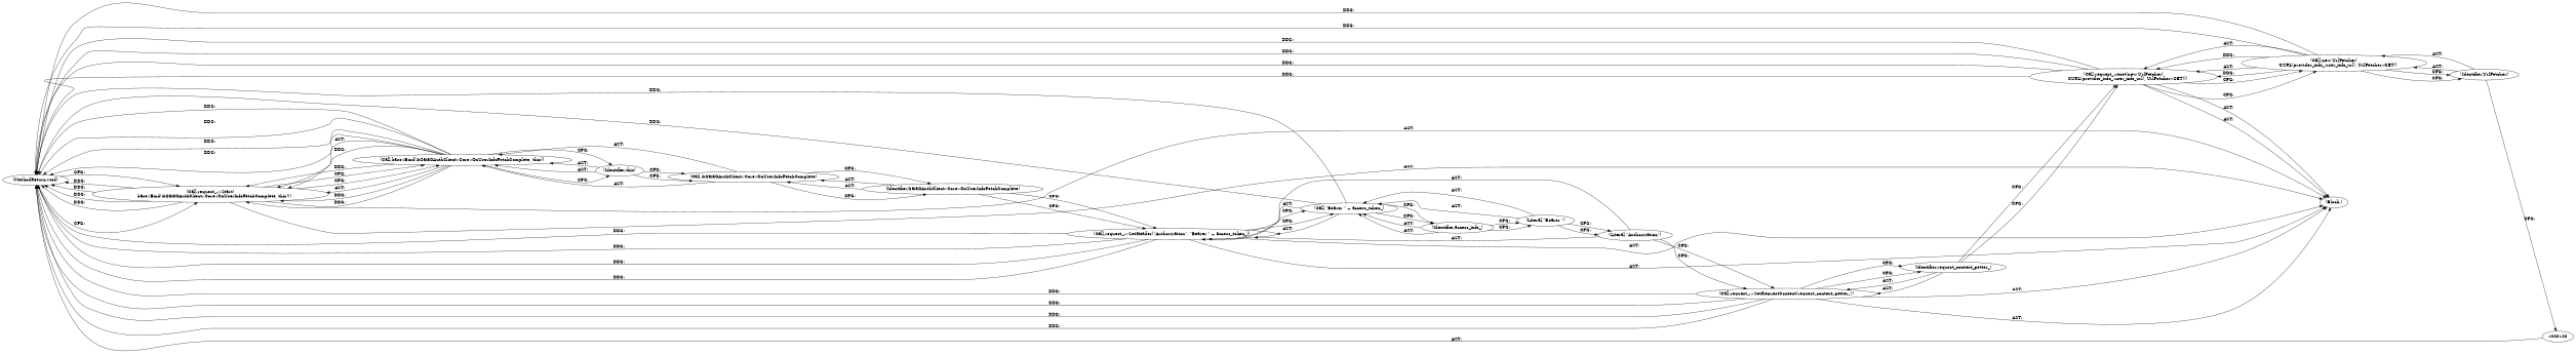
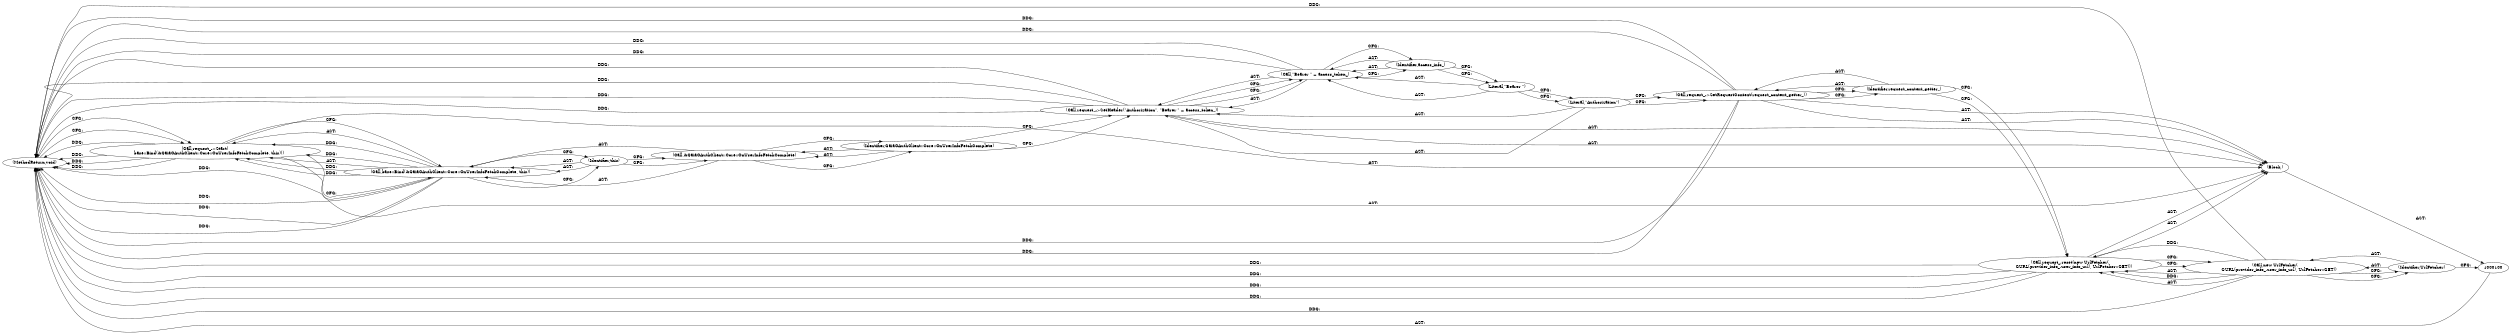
  digraph {
    rankdir=LR
    n1 [label="(MethodReturn,void)"]
    n2 [label="(Call,request_->Start(\n      base::Bind(&GaiaOAuthClient::Core::OnUserInfoFetchComplete, this)))"]
    n3 [label="(Block,)"]
    n4 [label="(Call,base::Bind(&GaiaOAuthClient::Core::OnUserInfoFetchComplete, this))"]
    1000100
    n6 [label="(Call,new UrlFetcher(\n      GURL(provider_info_.user_info_url), UrlFetcher::GET))"]
    n7 [label="(Call,request_.reset(new UrlFetcher(\n      GURL(provider_info_.user_info_url), UrlFetcher::GET)))"]
    n8 [label="(Identifier,UrlFetcher)"]
    n9 [label="(Call,request_->SetRequestContext(request_context_getter_))"]
    n10 [label="(Identifier,request_context_getter_)"]
    n11 [label="(Call,request_->SetHeader(\"Authorization\", \"Bearer \" + access_token_))"]
    n12 [label="(Call,\"Bearer \" + access_token_)"]
    n13 [label="(Identifier,access_info_)"]
    n14 [label="(Literal,\"Authorization\")"]
    n15 [label="(Literal,\"Bearer \")"]
    n16 [label="(Identifier,this)"]
    n17 [label="(Call,&GaiaOAuthClient::Core::OnUserInfoFetchComplete)"]
    n18 [label="(Identifier,GaiaOAuthClient::Core::OnUserInfoFetchComplete)"]
    n1 -> n2 [label="CFG: "]
    n1 -> n2 [label="CFG: "]
    n2 -> n1 [label="DDG: "]
    n2 -> n1 [label="DDG: "]
    n2 -> n1 [label="DDG: "]
    n2 -> n1 [label="DDG: "]
    n2 -> n3 [label="AST: "]
    n2 -> n3 [label="AST: "]
    n2 -> n4 [label="CFG: "]
    n2 -> n4 [label="CFG: "]
+   n3 -> 1000100 [label="AST: "]
    n4 -> n1 [label="DDG: "]
    n4 -> n1 [label="DDG: "]
    n4 -> n1 [label="DDG: "]
    n4 -> n1 [label="DDG: "]
    n4 -> n2 [label="AST: "]
    n4 -> n2 [label="DDG: "]
    n4 -> n2 [label="DDG: "]
    n4 -> n2 [label="AST: "]
    n4 -> n2 [label="DDG: "]
    n4 -> n2 [label="DDG: "]
    n4 -> n16 [label="CFG: "]
    n4 -> n16 [label="CFG: "]
    1000100 -> n1 [label="AST: "]
    n6 -> n1 [label="DDG: "]
    n6 -> n1 [label="DDG: "]
    n6 -> n7 [label="AST: "]
    n6 -> n7 [label="DDG: "]
    n6 -> n7 [label="AST: "]
    n6 -> n7 [label="DDG: "]
    n6 -> n8 [label="CFG: "]
    n6 -> n8 [label="CFG: "]
    n7 -> n1 [label="DDG: "]
    n7 -> n1 [label="DDG: "]
    n7 -> n1 [label="DDG: "]
    n7 -> n1 [label="DDG: "]
    n7 -> n3 [label="AST: "]
    n7 -> n3 [label="AST: "]
    n7 -> n6 [label="CFG: "]
    n7 -> n6 [label="CFG: "]
    n8 -> 1000100 [label="CFG: "]
    n8 -> n6 [label="AST: "]
    n8 -> n6 [label="AST: "]
    n9 -> n1 [label="DDG: "]
    n9 -> n1 [label="DDG: "]
    n9 -> n1 [label="DDG: "]
    n9 -> n1 [label="DDG: "]
    n9 -> n3 [label="AST: "]
    n9 -> n3 [label="AST: "]
    n9 -> n10 [label="CFG: "]
    n9 -> n10 [label="CFG: "]
    n10 -> n7 [label="CFG: "]
    n10 -> n7 [label="CFG: "]
    n10 -> n9 [label="AST: "]
    n10 -> n9 [label="AST: "]
    n11 -> n1 [label="DDG: "]
    n11 -> n1 [label="DDG: "]
    n11 -> n1 [label="DDG: "]
    n11 -> n1 [label="DDG: "]
    n11 -> n3 [label="AST: "]
    n11 -> n3 [label="AST: "]
    n11 -> n12 [label="CFG: "]
    n11 -> n12 [label="CFG: "]
    n12 -> n1 [label="DDG: "]
    n12 -> n1 [label="DDG: "]
    n12 -> n11 [label="AST: "]
    n12 -> n11 [label="AST: "]
    n12 -> n13 [label="CFG: "]
    n12 -> n13 [label="CFG: "]
    n13 -> n12 [label="AST: "]
    n13 -> n12 [label="AST: "]
    n13 -> n15 [label="CFG: "]
    n13 -> n15 [label="CFG: "]
    n14 -> n9 [label="CFG: "]
    n14 -> n9 [label="CFG: "]
    n14 -> n11 [label="AST: "]
    n14 -> n11 [label="AST: "]
    n15 -> n12 [label="AST: "]
    n15 -> n12 [label="AST: "]
    n15 -> n14 [label="CFG: "]
    n15 -> n14 [label="CFG: "]
    n16 -> n4 [label="AST: "]
    n16 -> n4 [label="AST: "]
    n16 -> n17 [label="CFG: "]
    n16 -> n17 [label="CFG: "]
    n17 -> n4 [label="AST: "]
    n17 -> n4 [label="AST: "]
    n17 -> n18 [label="CFG: "]
    n17 -> n18 [label="CFG: "]
    n18 -> n11 [label="CFG: "]
    n18 -> n11 [label="CFG: "]
    n18 -> n17 [label="AST: "]
    n18 -> n17 [label="AST: "]
  }
